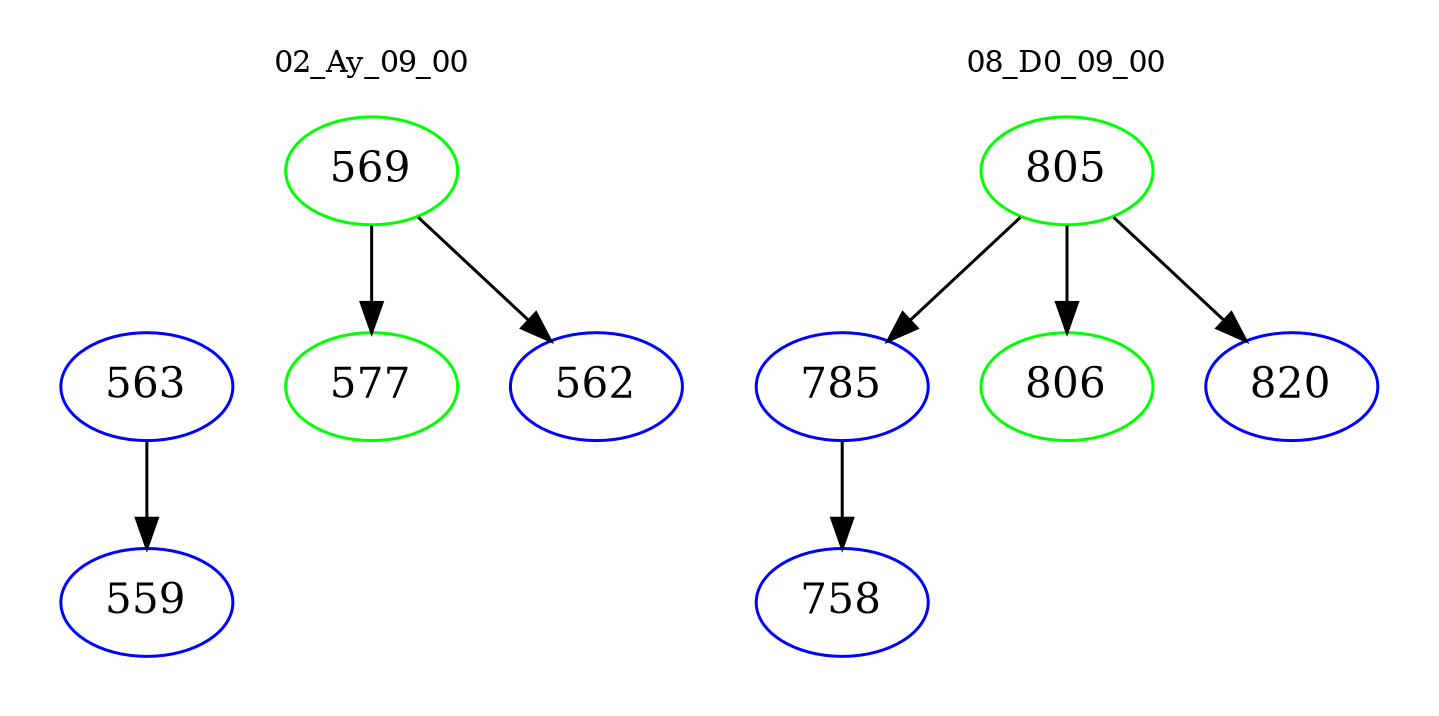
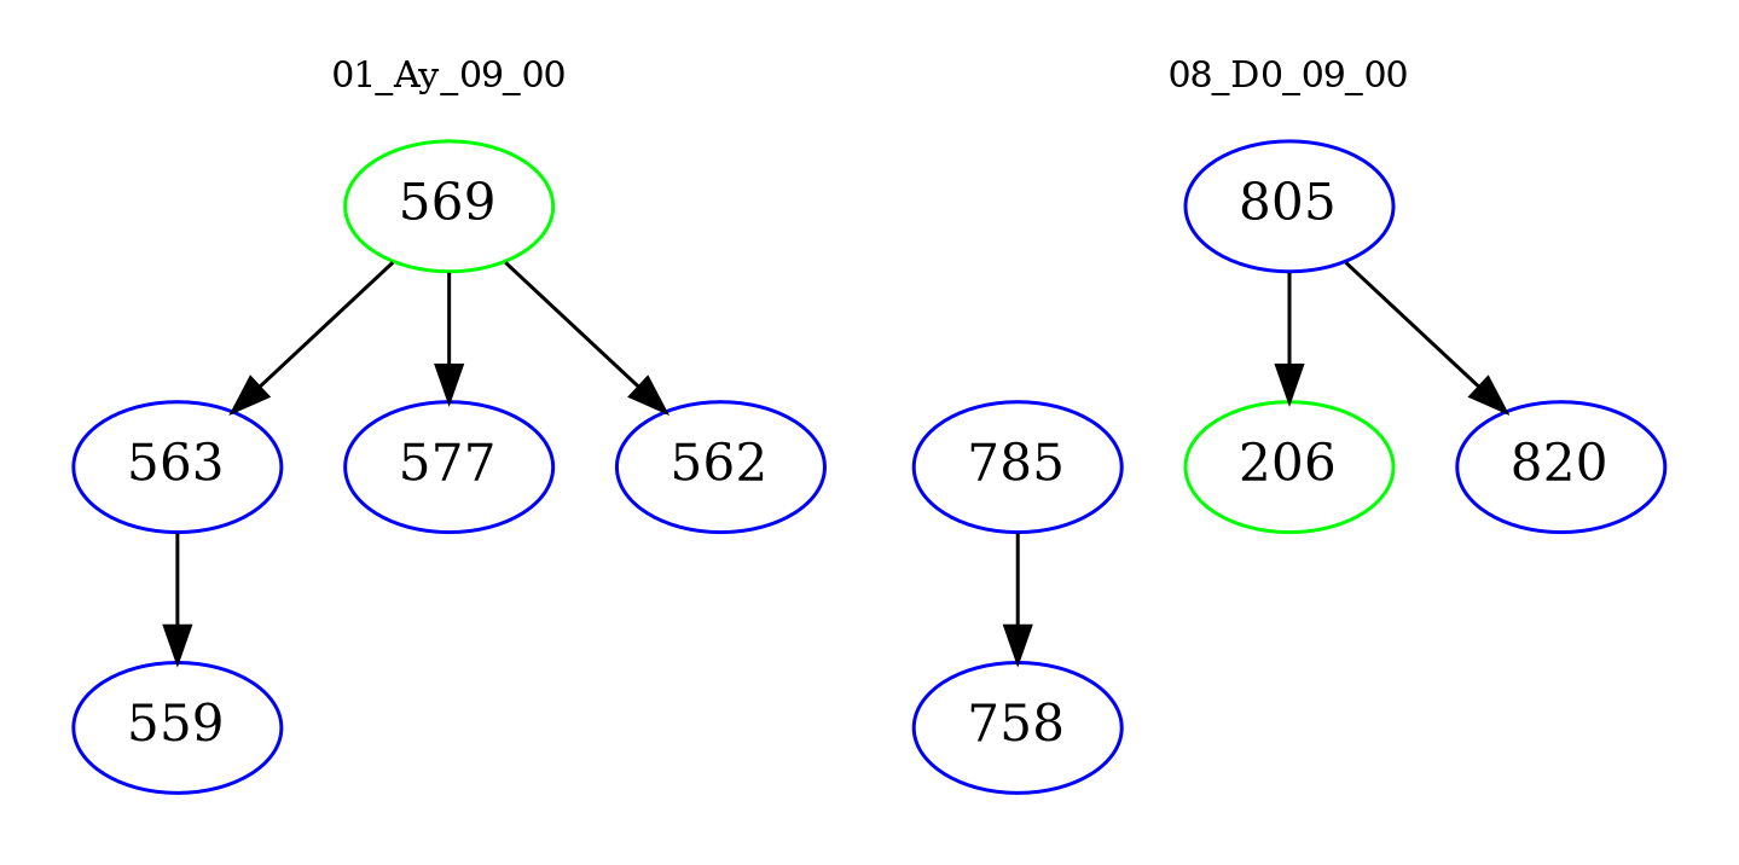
  digraph {
    node [color=blue]
    edge [color=black]
    n1 [color=green label=569]
    n2 [label=563]
-   n3 [color=green label=577]
+   n3 [label=577]
    n4 [label=562]
    n5 [label=559]
-   n6 [color=green label=805]
+   n6 [label=805]
    n7 [label=785]
-   n8 [color=green label=806]
+   n8 [color=green label=206]
    n9 [label=820]
    n10 [label=758]
    subgraph cluster_1 {
      color=white
      fontsize=10
-     label="02_Ay_09_00"
+     label="01_Ay_09_00"
      n1
      n2
      n3
      n4
      n5
    }
    subgraph cluster_2 {
      color=white
      fontsize=10
      label="08_D0_09_00"
      n6
      n7
      n8
      n9
      n10
    }
+   n1 -> n2
    n1 -> n3
    n1 -> n4
    n2 -> n5
-   n6 -> n7
    n6 -> n8
    n6 -> n9
    n7 -> n10
  }
